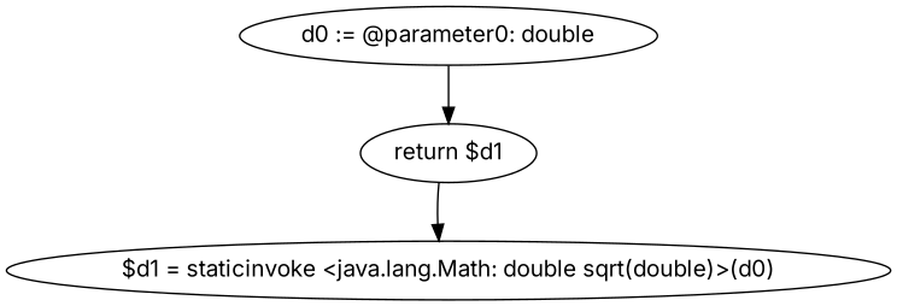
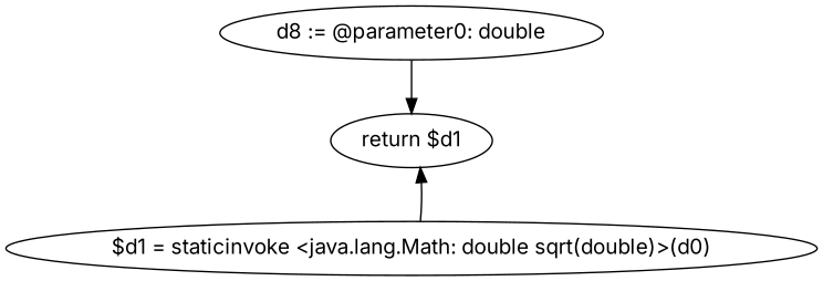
  digraph {
    fontname=Inter
    node [fontname=Inter]
    edge [fontname=Inter]
-   "d0 := @parameter0: double"
+   "d0 := @parameter0: double" [label="d8 := @parameter0: double"]
    "return $d1"
    "$d1 = staticinvoke <java.lang.Math: double sqrt(double)>(d0)"
    "d0 := @parameter0: double" -> "return $d1"
-   "return $d1" -> "$d1 = staticinvoke <java.lang.Math: double sqrt(double)>(d0)"
+   "$d1 = staticinvoke <java.lang.Math: double sqrt(double)>(d0)" -> "return $d1"
  }
